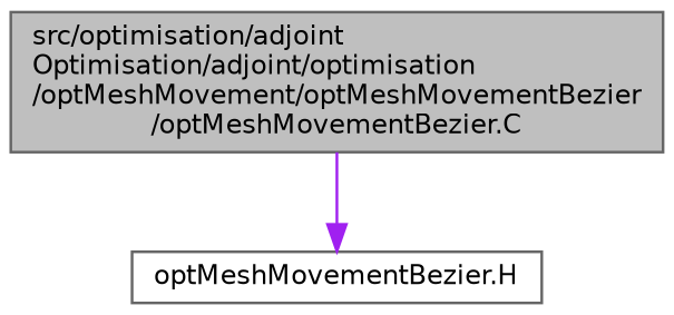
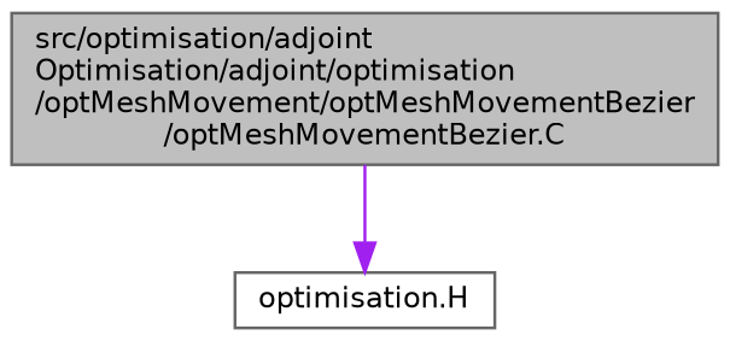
  digraph {
    node [color=gray40 fontname=Helvetica fontsize=10 shape=record]
    n1 [fillcolor=grey75 fontcolor=black height=0.2 label="src/optimisation/adjoint\lOptimisation/adjoint/optimisation\l/optMeshMovement/optMeshMovementBezier\l/optMeshMovementBezier.C" style=filled width=0.4]
-   n2 [height=0.2 label="optMeshMovementBezier.H" width=0.4]
+   n2 [height=0.2 label="optimisation.H" width=0.4]
    n1 -> n2 [color=purple fontname=Helvetica fontsize=10 labelfontname=Helvetica labelfontsize=10 style=solid]
  }
